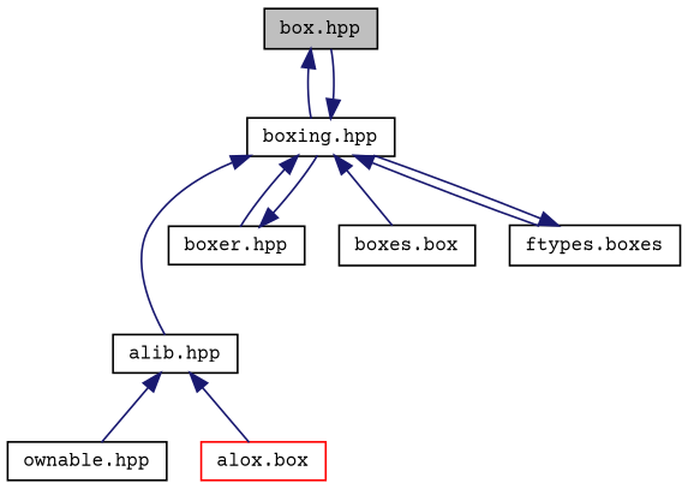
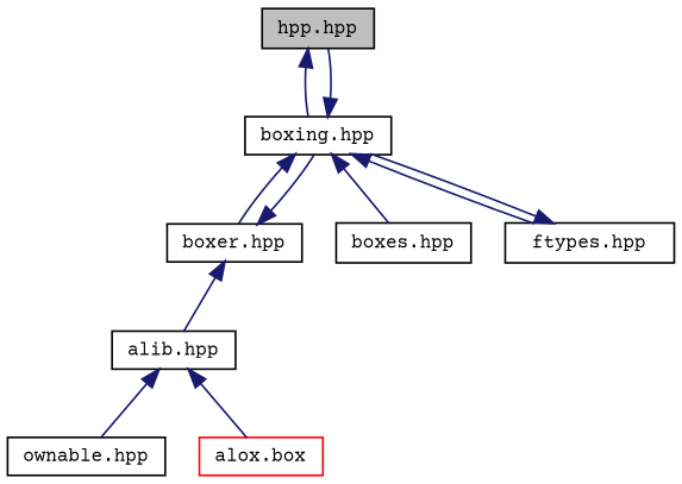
  digraph {
    fontname="Courier Prime"
    node [color=black fillcolor=white fontname="Courier Prime" fontsize=10 shape=record style=filled]
    edge [color=midnightblue dir=back fontname="Courier Prime" fontsize=10 labelfontname=Helvetica labelfontsize=10 style=solid]
-   n1 [fillcolor=grey75 fontcolor=black height=0.2 label="box.hpp" width=0.4]
+   n1 [fillcolor=grey75 fontcolor=black height=0.2 label="hpp.hpp" width=0.4]
    n2 [height=0.2 label="boxing.hpp" width=0.4]
    n3 [height=0.2 label="alib.hpp" width=0.4]
    n4 [height=0.2 label="boxer.hpp" width=0.4]
-   n5 [height=0.2 label="boxes.box" width=0.4]
-   n6 [height=0.2 label="ftypes.boxes" width=0.4]
+   n5 [height=0.2 label="boxes.hpp" width=0.4]
+   n6 [height=0.2 label="ftypes.hpp" width=0.4]
    n7 [height=0.2 label="ownable.hpp" width=0.4]
    n8 [color=red height=0.2 label="alox.box" width=0.4]
    n1 -> n2
    n2 -> n1
-   n2 -> n3
+   n4 -> n3
    n2 -> n4
    n2 -> n5
    n2 -> n6
    n3 -> n7
    n3 -> n8
    n4 -> n2
    n6 -> n2
  }
